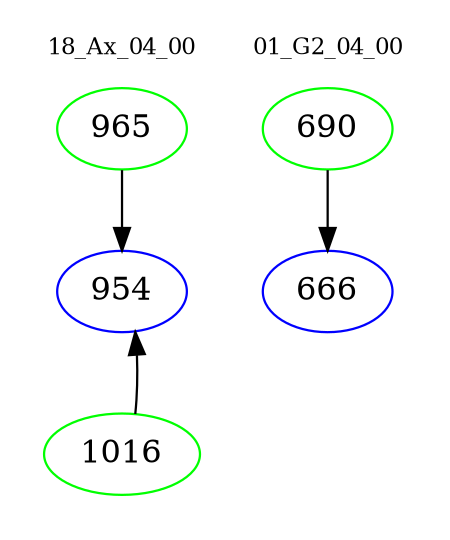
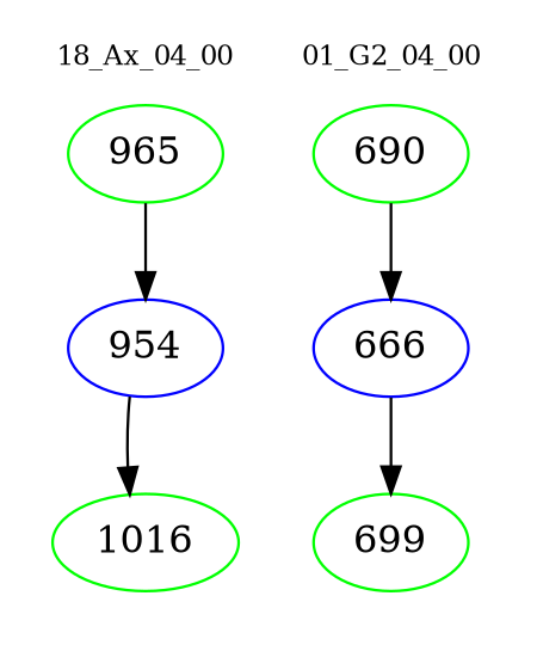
  digraph {
    node [color=green]
    edge [color=black]
    n1 [label=965]
    n2 [color=blue label=954]
    n3 [label=1016]
    n4 [label=690]
    n5 [color=blue label=666]
+   n6 [label=699]
    subgraph cluster_1 {
      color=white
      fontsize=10
      label="18_Ax_04_00"
      n1
      n2
      n3
    }
    subgraph cluster_2 {
      color=white
      fontsize=10
      label="01_G2_04_00"
      n4
      n5
+     n6
    }
    n1 -> n2
-   n3 -> n2
+   n2 -> n3
    n4 -> n5
+   n5 -> n6
  }
